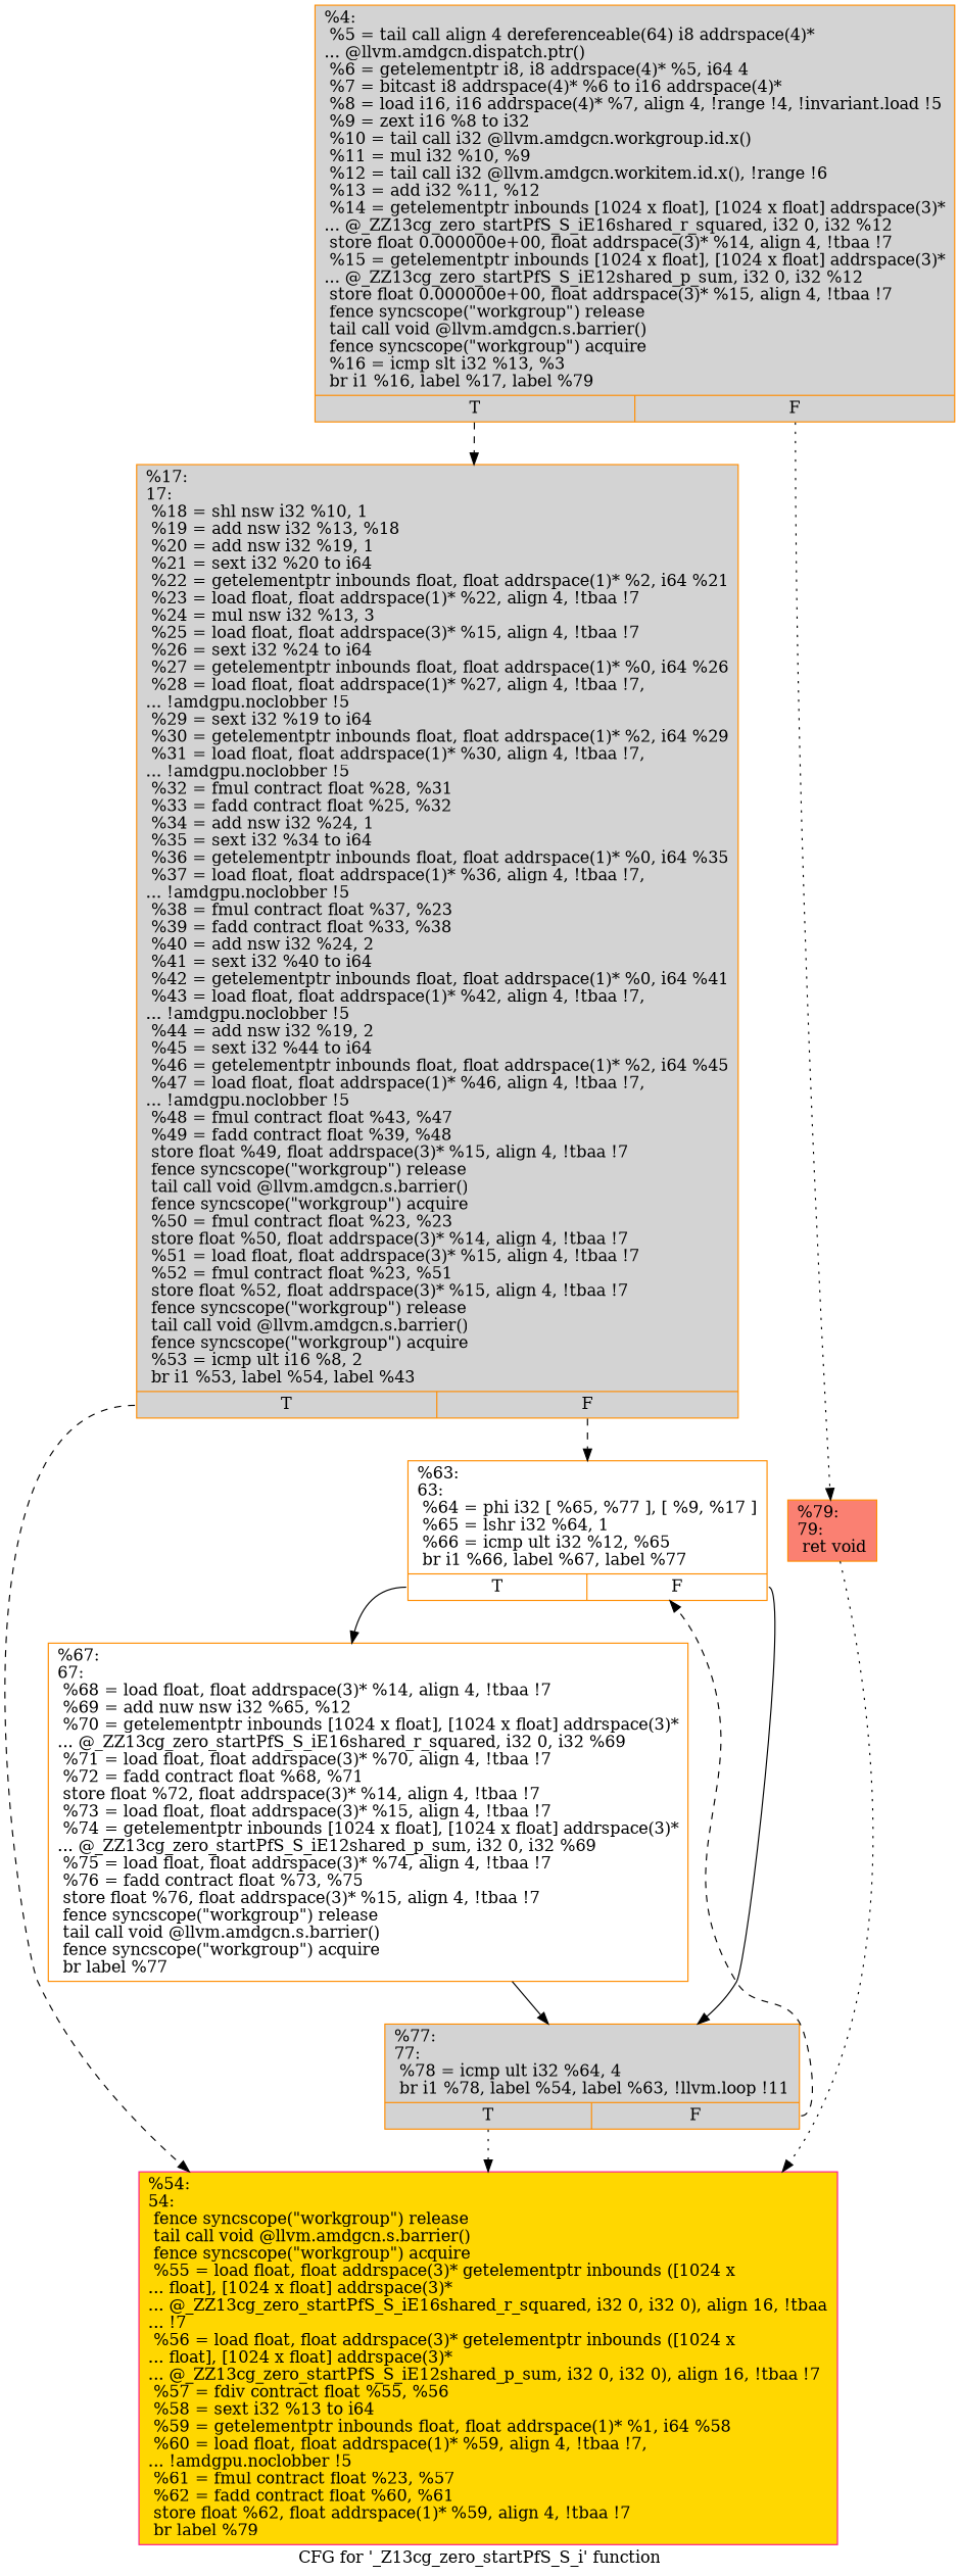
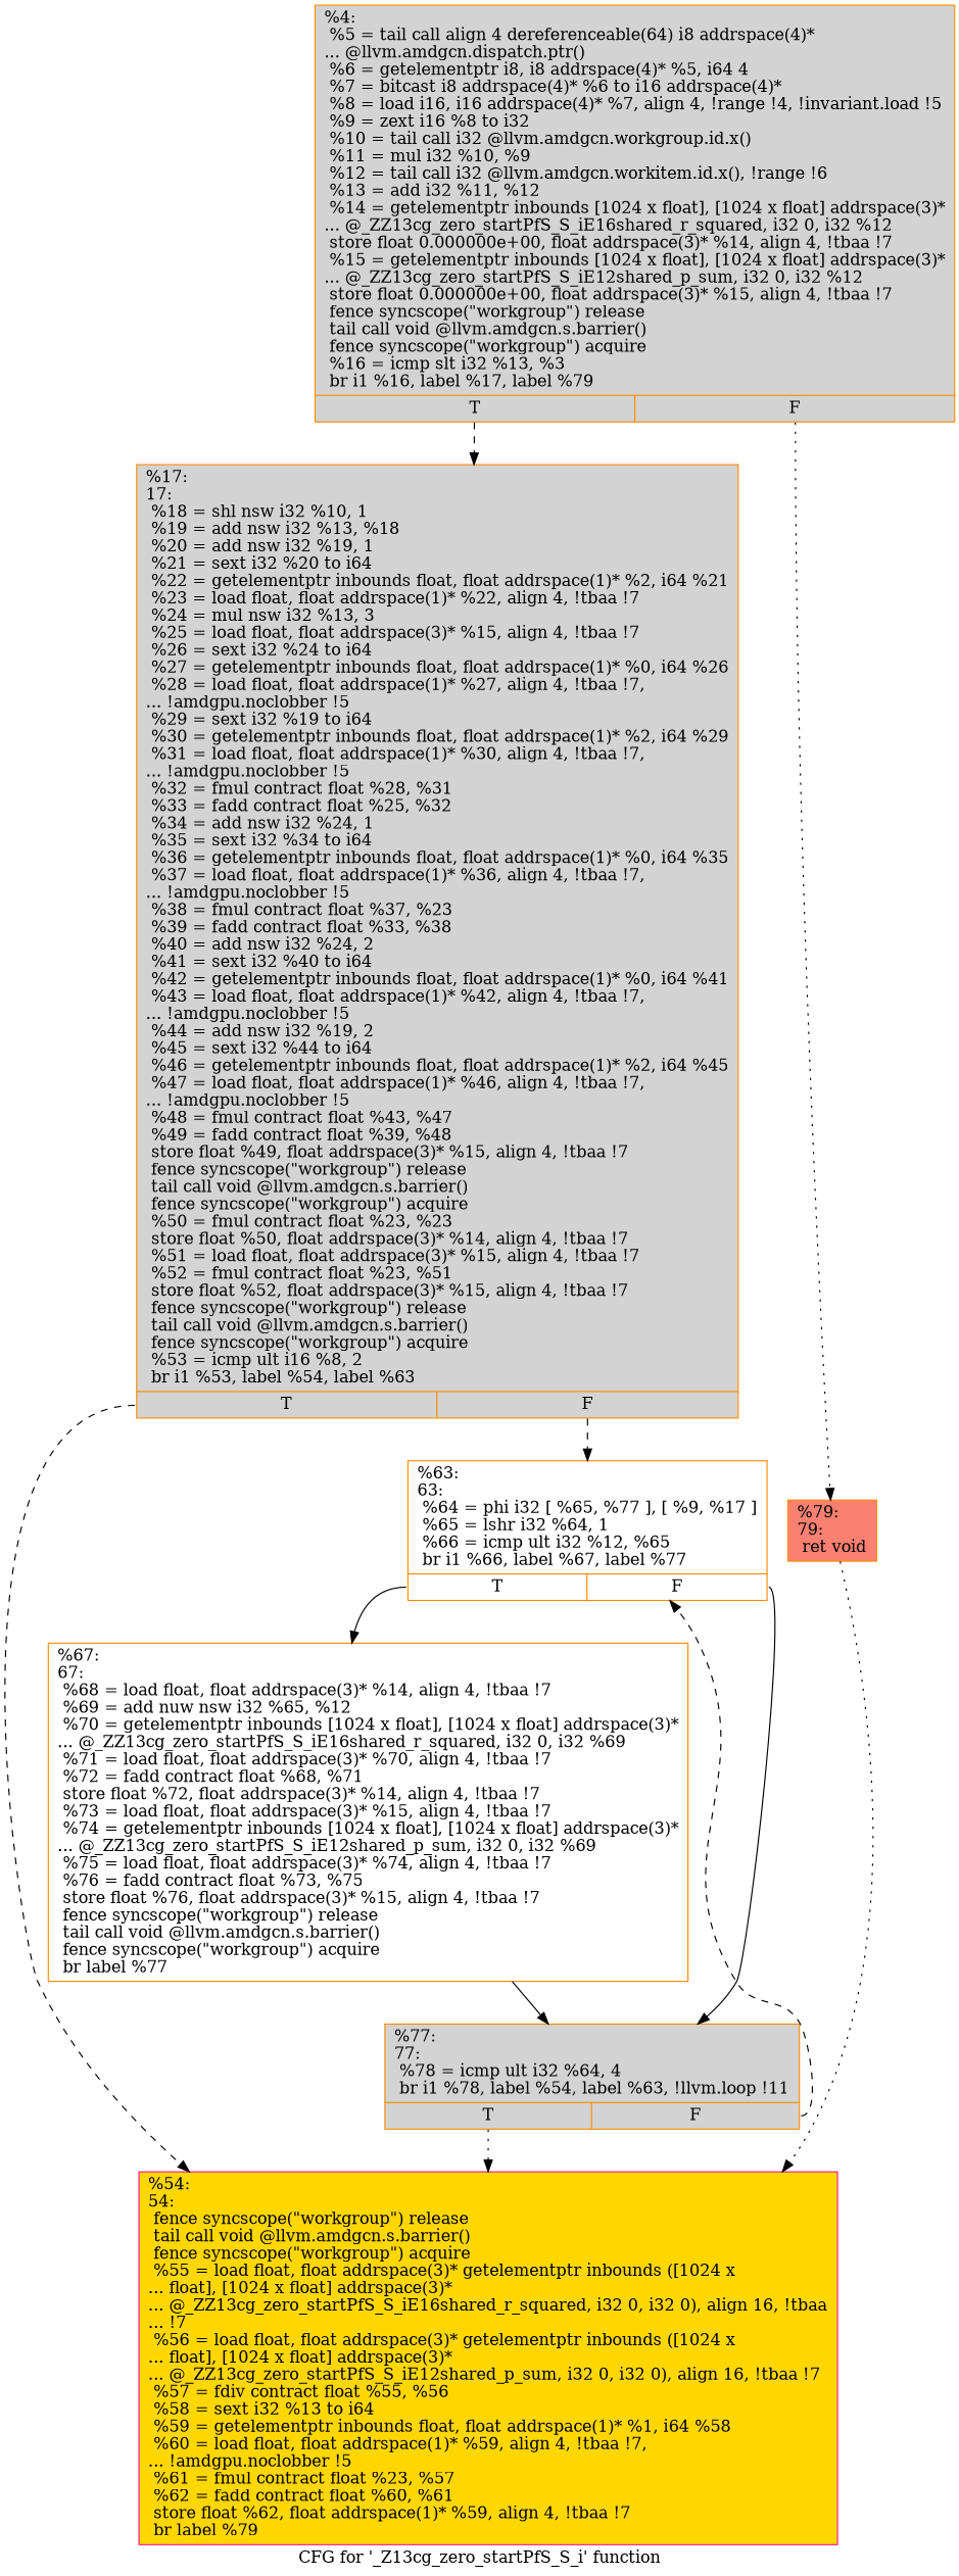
  digraph {
    label="CFG for '_Z13cg_zero_startPfS_S_i' function"
    node [color=darkorange fillcolor=lightgrey shape=record style=filled]
    edge [style=dashed tailport=s0]
    n1 [label="{%4:\l  %5 = tail call align 4 dereferenceable(64) i8 addrspace(4)*\l... @llvm.amdgcn.dispatch.ptr()\l  %6 = getelementptr i8, i8 addrspace(4)* %5, i64 4\l  %7 = bitcast i8 addrspace(4)* %6 to i16 addrspace(4)*\l  %8 = load i16, i16 addrspace(4)* %7, align 4, !range !4, !invariant.load !5\l  %9 = zext i16 %8 to i32\l  %10 = tail call i32 @llvm.amdgcn.workgroup.id.x()\l  %11 = mul i32 %10, %9\l  %12 = tail call i32 @llvm.amdgcn.workitem.id.x(), !range !6\l  %13 = add i32 %11, %12\l  %14 = getelementptr inbounds [1024 x float], [1024 x float] addrspace(3)*\l... @_ZZ13cg_zero_startPfS_S_iE16shared_r_squared, i32 0, i32 %12\l  store float 0.000000e+00, float addrspace(3)* %14, align 4, !tbaa !7\l  %15 = getelementptr inbounds [1024 x float], [1024 x float] addrspace(3)*\l... @_ZZ13cg_zero_startPfS_S_iE12shared_p_sum, i32 0, i32 %12\l  store float 0.000000e+00, float addrspace(3)* %15, align 4, !tbaa !7\l  fence syncscope(\"workgroup\") release\l  tail call void @llvm.amdgcn.s.barrier()\l  fence syncscope(\"workgroup\") acquire\l  %16 = icmp slt i32 %13, %3\l  br i1 %16, label %17, label %79\l|{<s0>T|<s1>F}}"]
-   n2 [label="{%17:\l17:                                               \l  %18 = shl nsw i32 %10, 1\l  %19 = add nsw i32 %13, %18\l  %20 = add nsw i32 %19, 1\l  %21 = sext i32 %20 to i64\l  %22 = getelementptr inbounds float, float addrspace(1)* %2, i64 %21\l  %23 = load float, float addrspace(1)* %22, align 4, !tbaa !7\l  %24 = mul nsw i32 %13, 3\l  %25 = load float, float addrspace(3)* %15, align 4, !tbaa !7\l  %26 = sext i32 %24 to i64\l  %27 = getelementptr inbounds float, float addrspace(1)* %0, i64 %26\l  %28 = load float, float addrspace(1)* %27, align 4, !tbaa !7,\l... !amdgpu.noclobber !5\l  %29 = sext i32 %19 to i64\l  %30 = getelementptr inbounds float, float addrspace(1)* %2, i64 %29\l  %31 = load float, float addrspace(1)* %30, align 4, !tbaa !7,\l... !amdgpu.noclobber !5\l  %32 = fmul contract float %28, %31\l  %33 = fadd contract float %25, %32\l  %34 = add nsw i32 %24, 1\l  %35 = sext i32 %34 to i64\l  %36 = getelementptr inbounds float, float addrspace(1)* %0, i64 %35\l  %37 = load float, float addrspace(1)* %36, align 4, !tbaa !7,\l... !amdgpu.noclobber !5\l  %38 = fmul contract float %37, %23\l  %39 = fadd contract float %33, %38\l  %40 = add nsw i32 %24, 2\l  %41 = sext i32 %40 to i64\l  %42 = getelementptr inbounds float, float addrspace(1)* %0, i64 %41\l  %43 = load float, float addrspace(1)* %42, align 4, !tbaa !7,\l... !amdgpu.noclobber !5\l  %44 = add nsw i32 %19, 2\l  %45 = sext i32 %44 to i64\l  %46 = getelementptr inbounds float, float addrspace(1)* %2, i64 %45\l  %47 = load float, float addrspace(1)* %46, align 4, !tbaa !7,\l... !amdgpu.noclobber !5\l  %48 = fmul contract float %43, %47\l  %49 = fadd contract float %39, %48\l  store float %49, float addrspace(3)* %15, align 4, !tbaa !7\l  fence syncscope(\"workgroup\") release\l  tail call void @llvm.amdgcn.s.barrier()\l  fence syncscope(\"workgroup\") acquire\l  %50 = fmul contract float %23, %23\l  store float %50, float addrspace(3)* %14, align 4, !tbaa !7\l  %51 = load float, float addrspace(3)* %15, align 4, !tbaa !7\l  %52 = fmul contract float %23, %51\l  store float %52, float addrspace(3)* %15, align 4, !tbaa !7\l  fence syncscope(\"workgroup\") release\l  tail call void @llvm.amdgcn.s.barrier()\l  fence syncscope(\"workgroup\") acquire\l  %53 = icmp ult i16 %8, 2\l  br i1 %53, label %54, label %43\l|{<s0>T|<s1>F}}"]
+   n2 [label="{%17:\l17:                                               \l  %18 = shl nsw i32 %10, 1\l  %19 = add nsw i32 %13, %18\l  %20 = add nsw i32 %19, 1\l  %21 = sext i32 %20 to i64\l  %22 = getelementptr inbounds float, float addrspace(1)* %2, i64 %21\l  %23 = load float, float addrspace(1)* %22, align 4, !tbaa !7\l  %24 = mul nsw i32 %13, 3\l  %25 = load float, float addrspace(3)* %15, align 4, !tbaa !7\l  %26 = sext i32 %24 to i64\l  %27 = getelementptr inbounds float, float addrspace(1)* %0, i64 %26\l  %28 = load float, float addrspace(1)* %27, align 4, !tbaa !7,\l... !amdgpu.noclobber !5\l  %29 = sext i32 %19 to i64\l  %30 = getelementptr inbounds float, float addrspace(1)* %2, i64 %29\l  %31 = load float, float addrspace(1)* %30, align 4, !tbaa !7,\l... !amdgpu.noclobber !5\l  %32 = fmul contract float %28, %31\l  %33 = fadd contract float %25, %32\l  %34 = add nsw i32 %24, 1\l  %35 = sext i32 %34 to i64\l  %36 = getelementptr inbounds float, float addrspace(1)* %0, i64 %35\l  %37 = load float, float addrspace(1)* %36, align 4, !tbaa !7,\l... !amdgpu.noclobber !5\l  %38 = fmul contract float %37, %23\l  %39 = fadd contract float %33, %38\l  %40 = add nsw i32 %24, 2\l  %41 = sext i32 %40 to i64\l  %42 = getelementptr inbounds float, float addrspace(1)* %0, i64 %41\l  %43 = load float, float addrspace(1)* %42, align 4, !tbaa !7,\l... !amdgpu.noclobber !5\l  %44 = add nsw i32 %19, 2\l  %45 = sext i32 %44 to i64\l  %46 = getelementptr inbounds float, float addrspace(1)* %2, i64 %45\l  %47 = load float, float addrspace(1)* %46, align 4, !tbaa !7,\l... !amdgpu.noclobber !5\l  %48 = fmul contract float %43, %47\l  %49 = fadd contract float %39, %48\l  store float %49, float addrspace(3)* %15, align 4, !tbaa !7\l  fence syncscope(\"workgroup\") release\l  tail call void @llvm.amdgcn.s.barrier()\l  fence syncscope(\"workgroup\") acquire\l  %50 = fmul contract float %23, %23\l  store float %50, float addrspace(3)* %14, align 4, !tbaa !7\l  %51 = load float, float addrspace(3)* %15, align 4, !tbaa !7\l  %52 = fmul contract float %23, %51\l  store float %52, float addrspace(3)* %15, align 4, !tbaa !7\l  fence syncscope(\"workgroup\") release\l  tail call void @llvm.amdgcn.s.barrier()\l  fence syncscope(\"workgroup\") acquire\l  %53 = icmp ult i16 %8, 2\l  br i1 %53, label %54, label %63\l|{<s0>T|<s1>F}}"]
    n3 [fillcolor=salmon label="{%79:\l79:                                               \l  ret void\l}"]
    n4 [color=deeppink fillcolor=gold label="{%54:\l54:                                               \l  fence syncscope(\"workgroup\") release\l  tail call void @llvm.amdgcn.s.barrier()\l  fence syncscope(\"workgroup\") acquire\l  %55 = load float, float addrspace(3)* getelementptr inbounds ([1024 x\l... float], [1024 x float] addrspace(3)*\l... @_ZZ13cg_zero_startPfS_S_iE16shared_r_squared, i32 0, i32 0), align 16, !tbaa\l... !7\l  %56 = load float, float addrspace(3)* getelementptr inbounds ([1024 x\l... float], [1024 x float] addrspace(3)*\l... @_ZZ13cg_zero_startPfS_S_iE12shared_p_sum, i32 0, i32 0), align 16, !tbaa !7\l  %57 = fdiv contract float %55, %56\l  %58 = sext i32 %13 to i64\l  %59 = getelementptr inbounds float, float addrspace(1)* %1, i64 %58\l  %60 = load float, float addrspace(1)* %59, align 4, !tbaa !7,\l... !amdgpu.noclobber !5\l  %61 = fmul contract float %23, %57\l  %62 = fadd contract float %60, %61\l  store float %62, float addrspace(1)* %59, align 4, !tbaa !7\l  br label %79\l}"]
    n5 [fillcolor=white label="{%63:\l63:                                               \l  %64 = phi i32 [ %65, %77 ], [ %9, %17 ]\l  %65 = lshr i32 %64, 1\l  %66 = icmp ult i32 %12, %65\l  br i1 %66, label %67, label %77\l|{<s0>T|<s1>F}}"]
    n6 [fillcolor=white label="{%67:\l67:                                               \l  %68 = load float, float addrspace(3)* %14, align 4, !tbaa !7\l  %69 = add nuw nsw i32 %65, %12\l  %70 = getelementptr inbounds [1024 x float], [1024 x float] addrspace(3)*\l... @_ZZ13cg_zero_startPfS_S_iE16shared_r_squared, i32 0, i32 %69\l  %71 = load float, float addrspace(3)* %70, align 4, !tbaa !7\l  %72 = fadd contract float %68, %71\l  store float %72, float addrspace(3)* %14, align 4, !tbaa !7\l  %73 = load float, float addrspace(3)* %15, align 4, !tbaa !7\l  %74 = getelementptr inbounds [1024 x float], [1024 x float] addrspace(3)*\l... @_ZZ13cg_zero_startPfS_S_iE12shared_p_sum, i32 0, i32 %69\l  %75 = load float, float addrspace(3)* %74, align 4, !tbaa !7\l  %76 = fadd contract float %73, %75\l  store float %76, float addrspace(3)* %15, align 4, !tbaa !7\l  fence syncscope(\"workgroup\") release\l  tail call void @llvm.amdgcn.s.barrier()\l  fence syncscope(\"workgroup\") acquire\l  br label %77\l}"]
    n7 [label="{%77:\l77:                                               \l  %78 = icmp ult i32 %64, 4\l  br i1 %78, label %54, label %63, !llvm.loop !11\l|{<s0>T|<s1>F}}"]
    n1 -> n2
    n1 -> n3 [style=dotted tailport=s1]
    n2 -> n4
    n2 -> n5 [tailport=s1]
    n3 -> n4 [style=dotted]
    n5 -> n6 [style=solid]
    n5 -> n7 [style=solid tailport=s1]
    n6 -> n7 [style=solid]
    n7 -> n4 [style=dotted]
    n7 -> n5 [tailport=s1]
  }
